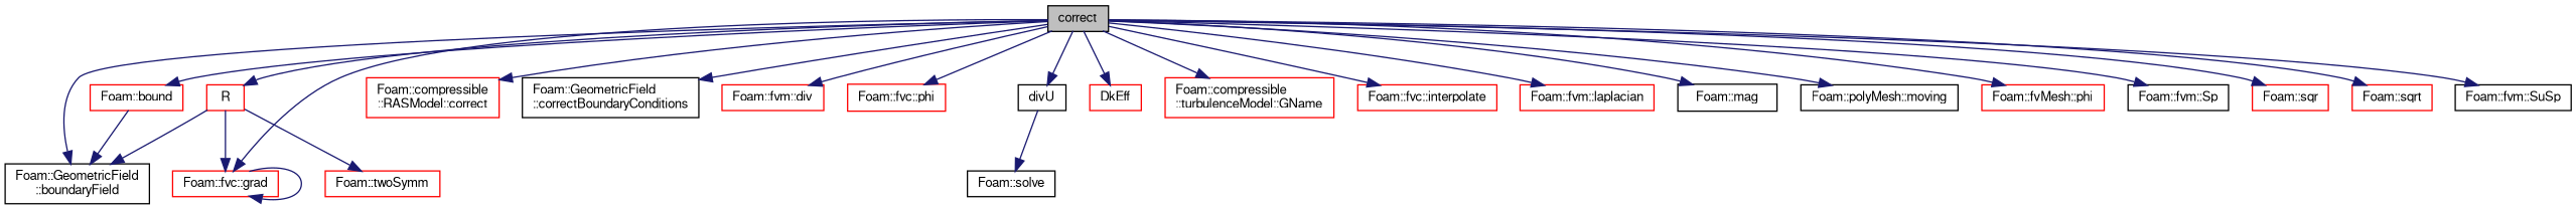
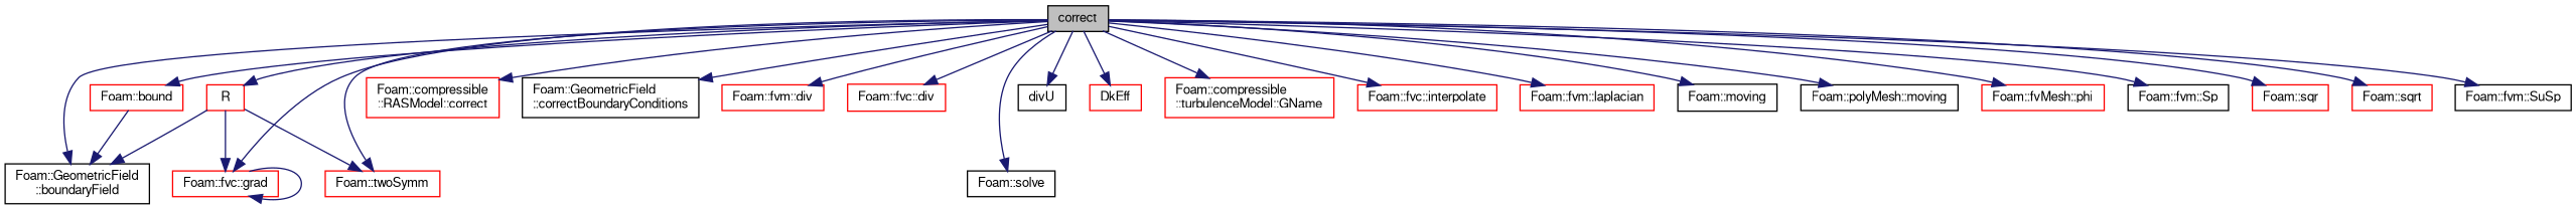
  digraph {
    rankdir=TB
    node [color=red fontname=FreeSans fontsize=10 shape=record]
    edge [color=midnightblue fontname=FreeSans fontsize=10 labelfontname=FreeSans labelfontsize=10 style=solid]
    n1 [color=black fillcolor=grey75 fontcolor=black height=0.2 label=correct style=filled width=0.4]
    n2 [height=0.2 label="Foam::bound" width=0.4]
    n3 [color=black height=0.2 label="Foam::GeometricField\l::boundaryField" width=0.4]
    n4 [height=0.2 label="Foam::compressible\l::RASModel::correct" width=0.4]
    n5 [color=black height=0.2 label="Foam::GeometricField\l::correctBoundaryConditions" width=0.4]
    n6 [height=0.2 label="Foam::fvm::div" width=0.4]
-   n7 [height=0.2 label="Foam::fvc::phi" width=0.4]
+   n7 [height=0.2 label="Foam::fvc::div" width=0.4]
    n8 [color=black height=0.2 label=divU width=0.4]
    n9 [height=0.2 label=DkEff width=0.4]
    n10 [height=0.2 label="Foam::compressible\l::turbulenceModel::GName" width=0.4]
    n11 [height=0.2 label="Foam::fvc::grad" width=0.4]
    n12 [height=0.2 label="Foam::fvc::interpolate" width=0.4]
    n13 [height=0.2 label="Foam::fvm::laplacian" width=0.4]
-   n14 [color=black height=0.2 label="Foam::mag" width=0.4]
+   n14 [color=black height=0.2 label="Foam::moving" width=0.4]
    n15 [color=black height=0.2 label="Foam::polyMesh::moving" width=0.4]
    n16 [height=0.2 label="Foam::fvMesh::phi" width=0.4]
    n17 [height=0.2 label=R width=0.4]
    n18 [height=0.2 label="Foam::twoSymm" width=0.4]
    n19 [color=black height=0.2 label="Foam::solve" width=0.4]
    n20 [color=black height=0.2 label="Foam::fvm::Sp" width=0.4]
    n21 [height=0.2 label="Foam::sqr" width=0.4]
    n22 [height=0.2 label="Foam::sqrt" width=0.4]
    n23 [color=black height=0.2 label="Foam::fvm::SuSp" width=0.4]
    n1 -> n2
    n1 -> n3
    n1 -> n4
    n1 -> n5
    n1 -> n6
    n1 -> n7
    n1 -> n8
    n1 -> n9
    n1 -> n10
    n1 -> n11
    n1 -> n12
    n1 -> n13
    n1 -> n14
    n1 -> n15
    n1 -> n16
    n1 -> n17
-   n8 -> n19
+   n1 -> n18
+   n1 -> n19
    n1 -> n20
    n1 -> n21
    n1 -> n22
    n1 -> n23
    n2 -> n3
    n11 -> n11
    n17 -> n3
    n17 -> n11
    n17 -> n18
  }
